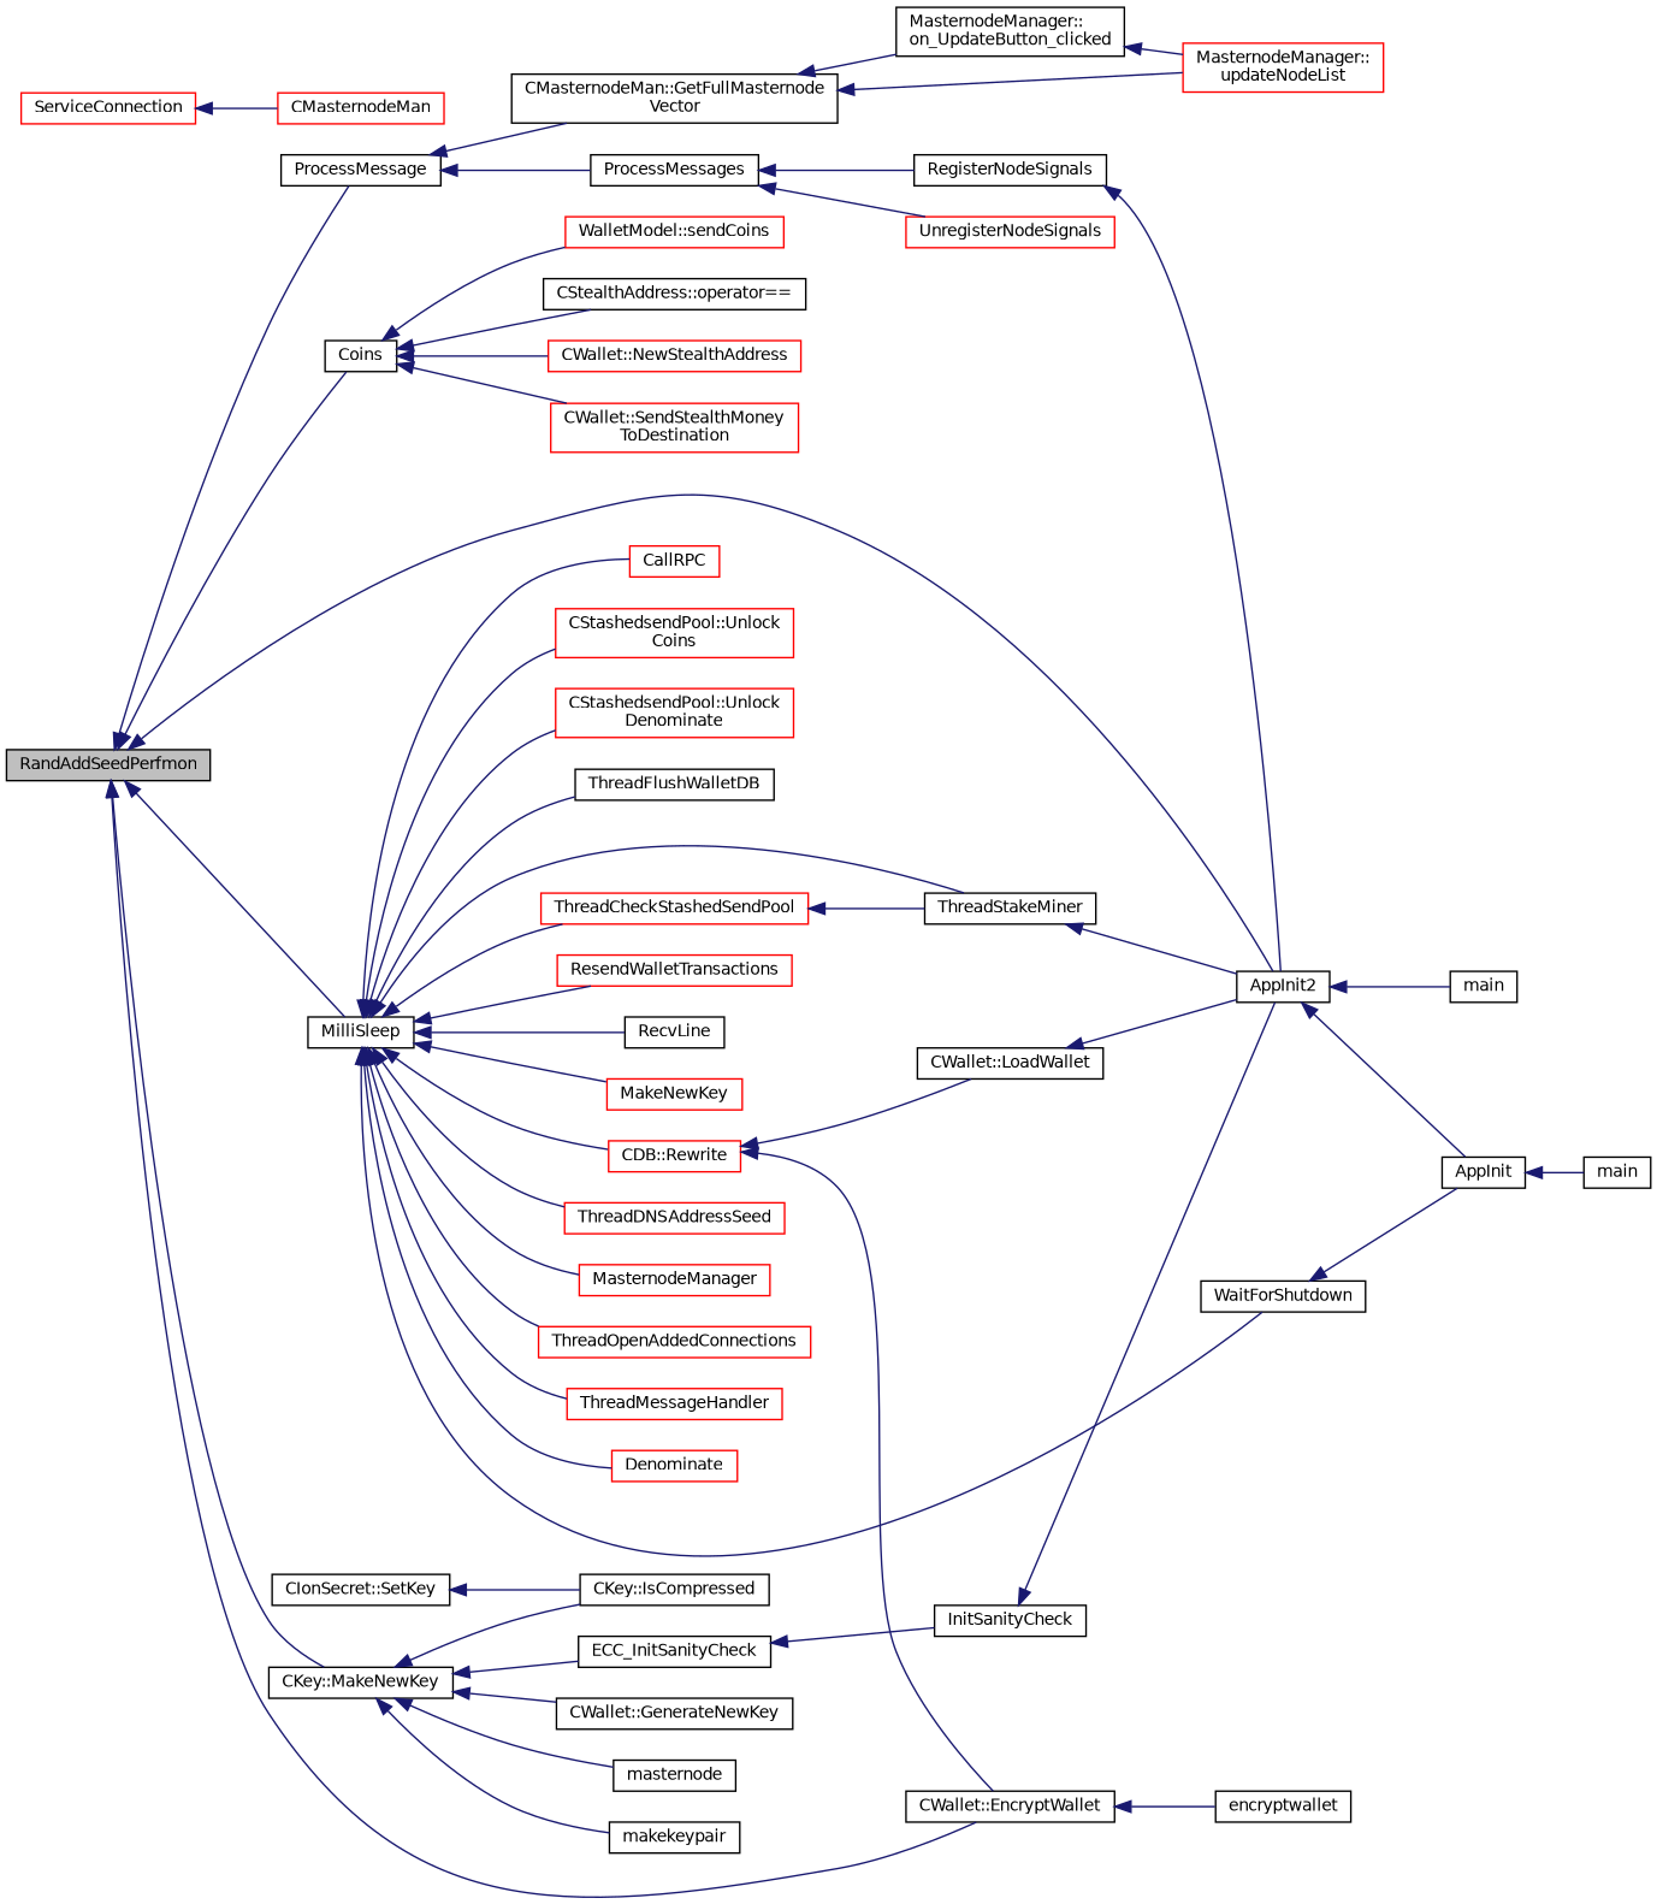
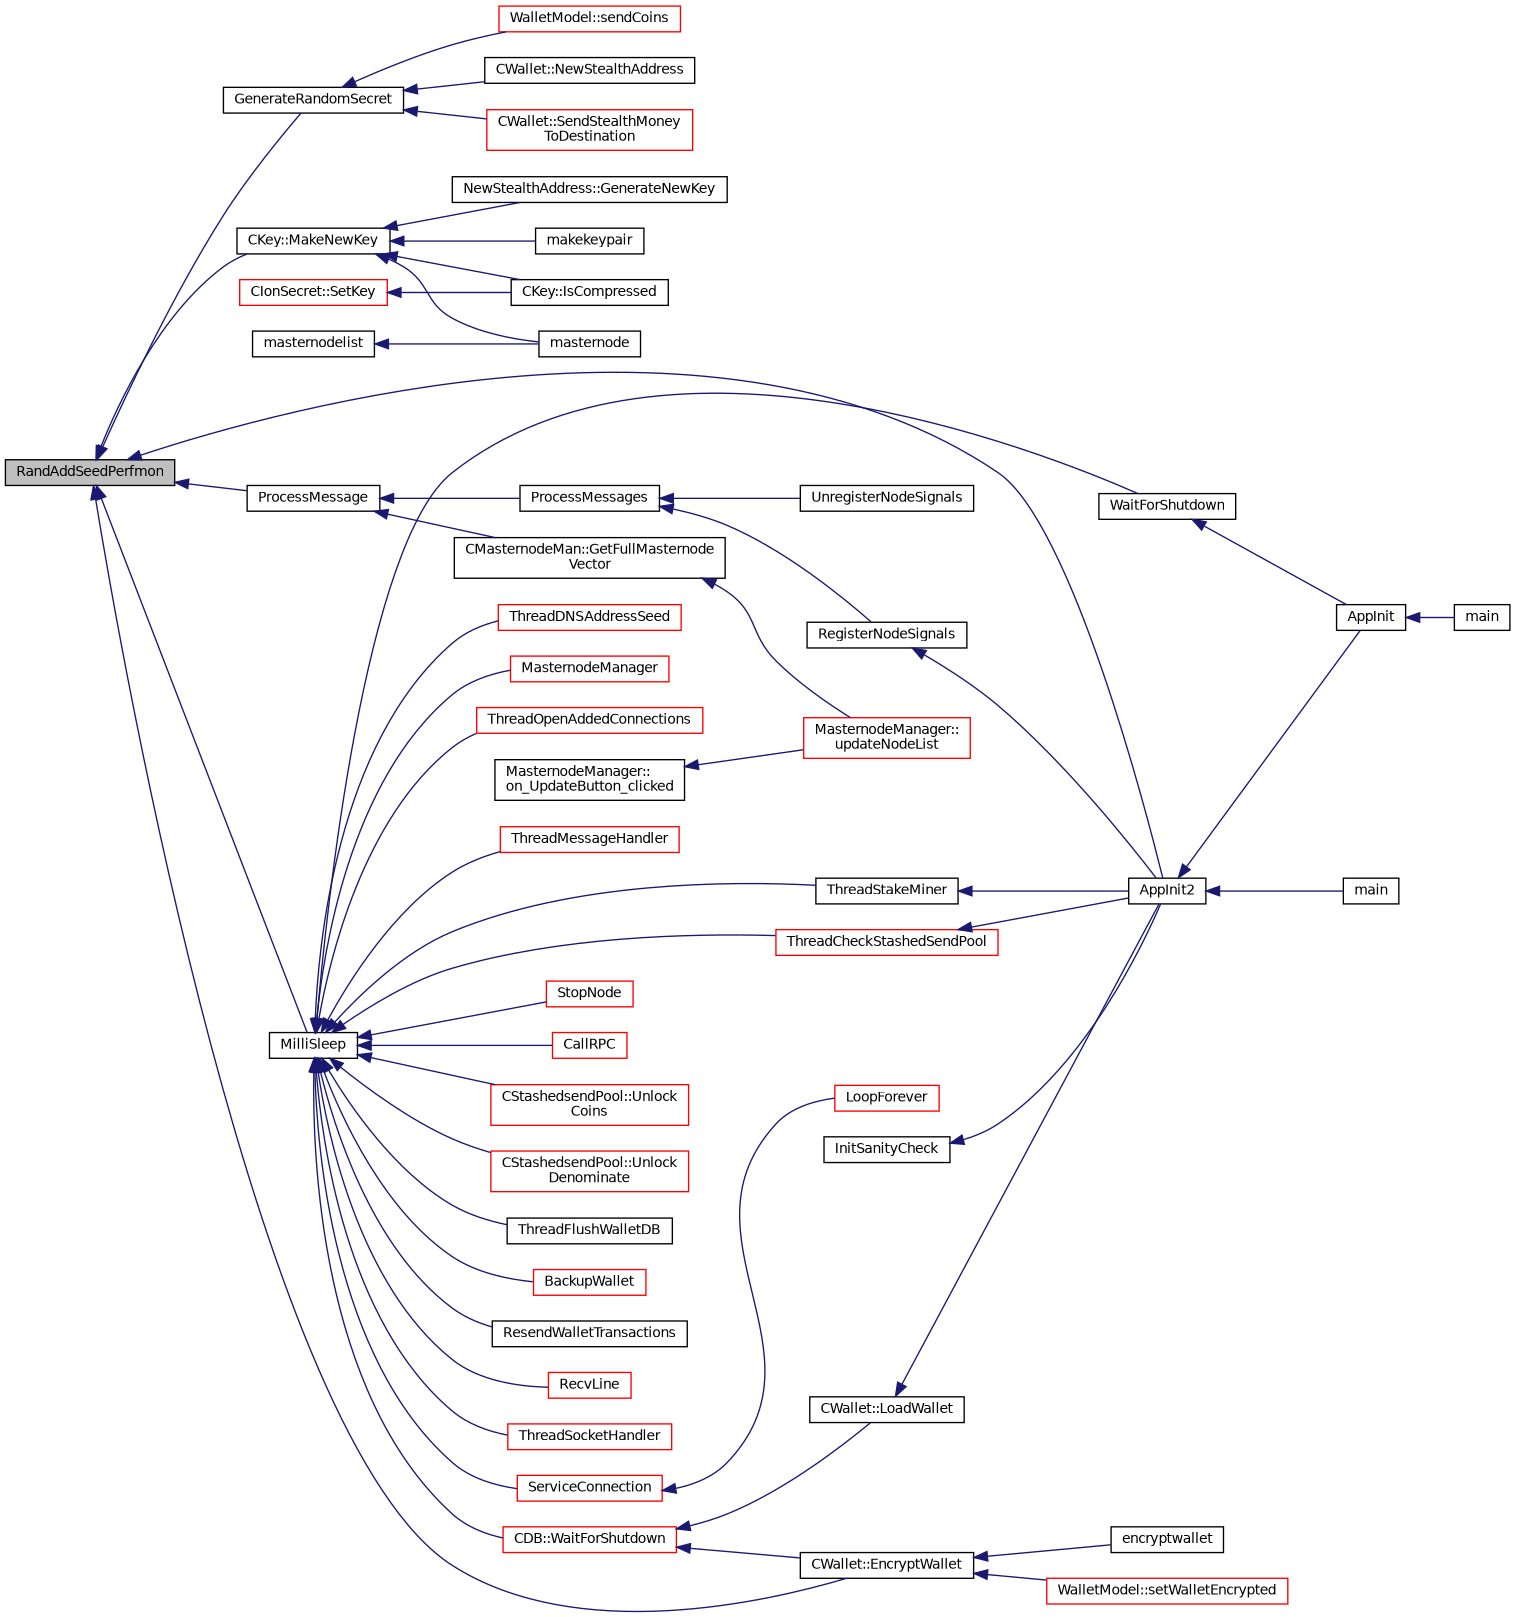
  digraph {
    rankdir=LR
    node [color=black fillcolor=white fontname=Helvetica fontsize=10 shape=record style=filled]
    edge [color=midnightblue dir=back fontname=Helvetica fontsize=10 labelfontname=Helvetica labelfontsize=10 style=solid]
    n1 [fillcolor=grey75 fontcolor=black height=0.2 label=RandAddSeedPerfmon width=0.4]
    n2 [height=0.2 label=AppInit2 width=0.4]
    n3 [height=0.2 label="CKey::MakeNewKey" width=0.4]
    n4 [height=0.2 label=ProcessMessage width=0.4]
    n5 [height=0.2 label=MilliSleep width=0.4]
    n6 [height=0.2 label="CWallet::EncryptWallet" width=0.4]
-   n7 [height=0.2 label=Coins width=0.4]
+   n7 [height=0.2 label=GenerateRandomSecret width=0.4]
    n8 [height=0.2 label=AppInit width=0.4]
    n9 [height=0.2 label=main width=0.4]
-   n10 [height=0.2 label=ECC_InitSanityCheck width=0.4]
    n11 [height=0.2 label="CKey::IsCompressed" width=0.4]
    n12 [height=0.2 label=masternode width=0.4]
    n13 [height=0.2 label=makekeypair width=0.4]
-   n14 [height=0.2 label="CWallet::GenerateNewKey" width=0.4]
+   n14 [height=0.2 label="NewStealthAddress::GenerateNewKey" width=0.4]
    n15 [height=0.2 label=ProcessMessages width=0.4]
    n16 [height=0.2 label="CMasternodeMan::GetFullMasternode\lVector" width=0.4]
-   n17 [color=red height=0.2 label="CDB::Rewrite" width=0.4]
+   n17 [color=red height=0.2 label="CDB::WaitForShutdown" width=0.4]
    n18 [height=0.2 label=WaitForShutdown width=0.4]
-   n19 [color=red height=0.2 label=ResendWalletTransactions width=0.4]
+   n19 [height=0.2 label=ResendWalletTransactions width=0.4]
    n20 [height=0.2 label=ThreadStakeMiner width=0.4]
-   n21 [height=0.2 label=RecvLine width=0.4]
-   n22 [color=red height=0.2 label=MakeNewKey width=0.4]
+   n21 [color=red height=0.2 label=RecvLine width=0.4]
+   n22 [color=red height=0.2 label=ThreadSocketHandler width=0.4]
    n23 [color=red height=0.2 label=ThreadDNSAddressSeed width=0.4]
    n24 [color=red height=0.2 label=MasternodeManager width=0.4]
    n25 [color=red height=0.2 label=ThreadOpenAddedConnections width=0.4]
    n26 [color=red height=0.2 label=ThreadMessageHandler width=0.4]
-   n27 [color=red height=0.2 label=Denominate width=0.4]
+   n27 [color=red height=0.2 label=StopNode width=0.4]
    n28 [color=red height=0.2 label=CallRPC width=0.4]
    n29 [color=red height=0.2 label=ServiceConnection width=0.4]
    n30 [color=red height=0.2 label="CStashedsendPool::Unlock\lCoins" width=0.4]
    n31 [color=red height=0.2 label="CStashedsendPool::Unlock\lDenominate" width=0.4]
    n32 [color=red height=0.2 label=ThreadCheckStashedSendPool width=0.4]
    n33 [height=0.2 label=ThreadFlushWalletDB width=0.4]
+   n34 [color=red height=0.2 label=BackupWallet width=0.4]
+   n35 [color=red height=0.2 label="WalletModel::setWalletEncrypted" width=0.4]
    n36 [height=0.2 label=encryptwallet width=0.4]
    n37 [color=red height=0.2 label="WalletModel::sendCoins" width=0.4]
-   n38 [height=0.2 label="CStealthAddress::operator==" width=0.4]
-   n39 [color=red height=0.2 label="CWallet::NewStealthAddress" width=0.4]
+   n39 [height=0.2 label="CWallet::NewStealthAddress" width=0.4]
    n40 [color=red height=0.2 label="CWallet::SendStealthMoney\lToDestination" width=0.4]
    n41 [height=0.2 label=main width=0.4]
    n42 [height=0.2 label=InitSanityCheck width=0.4]
-   n43 [height=0.2 label="CIonSecret::SetKey" width=0.4]
+   n43 [color=red height=0.2 label="CIonSecret::SetKey" width=0.4]
    n44 [height=0.2 label=RegisterNodeSignals width=0.4]
-   n45 [color=red height=0.2 label=UnregisterNodeSignals width=0.4]
+   n45 [height=0.2 label=UnregisterNodeSignals width=0.4]
    n46 [color=red height=0.2 label="MasternodeManager::\lupdateNodeList" width=0.4]
    n47 [height=0.2 label="MasternodeManager::\lon_UpdateButton_clicked" width=0.4]
+   n48 [height=0.2 label=masternodelist width=0.4]
    n49 [height=0.2 label="CWallet::LoadWallet" width=0.4]
-   n50 [color=red height=0.2 label=CMasternodeMan width=0.4]
+   n50 [color=red height=0.2 label=LoopForever width=0.4]
    n1 -> n2
    n1 -> n3
    n1 -> n4
    n1 -> n5
    n1 -> n6
    n1 -> n7
    n2 -> n8
    n2 -> n9
-   n3 -> n10
    n3 -> n11
    n3 -> n12
    n3 -> n13
    n3 -> n14
    n4 -> n15
    n4 -> n16
    n5 -> n17
    n5 -> n18
    n5 -> n19
    n5 -> n20
    n5 -> n21
    n5 -> n22
    n5 -> n23
    n5 -> n24
    n5 -> n25
    n5 -> n26
    n5 -> n27
    n5 -> n28
+   n5 -> n29
    n5 -> n30
    n5 -> n31
    n5 -> n32
    n5 -> n33
+   n5 -> n34
+   n6 -> n35
    n6 -> n36
    n7 -> n37
-   n7 -> n38
    n7 -> n39
    n7 -> n40
    n8 -> n41
-   n10 -> n42
    n15 -> n44
    n15 -> n45
    n16 -> n46
-   n16 -> n47
    n17 -> n6
    n17 -> n49
    n18 -> n8
    n20 -> n2
    n29 -> n50
-   n32 -> n20
+   n32 -> n2
    n42 -> n2
    n43 -> n11
    n44 -> n2
    n47 -> n46
+   n48 -> n12
    n49 -> n2
  }
